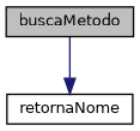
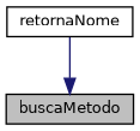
  digraph {
    rankdir=TB
    node [color=black fontname=Helvetica fontsize=10 shape=record style=filled]
    n1 [fillcolor=grey75 fontcolor=black height=0.2 label=buscaMetodo width=0.4]
    n2 [fillcolor=white height=0.2 label=retornaNome width=0.4]
-   n1 -> n2 [color=midnightblue fontname=Helvetica fontsize=10 labelfontname=Helvetica labelfontsize=10 style=solid]
+   n2 -> n1 [color=midnightblue fontname=Helvetica fontsize=10 labelfontname=Helvetica labelfontsize=10 style=solid]
  }
